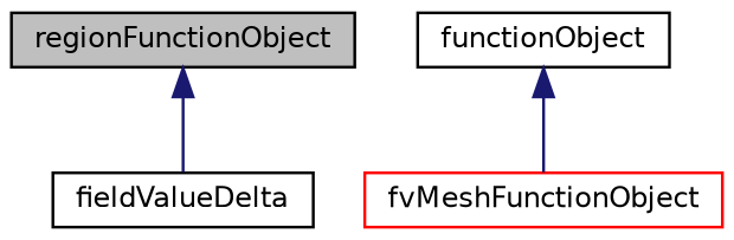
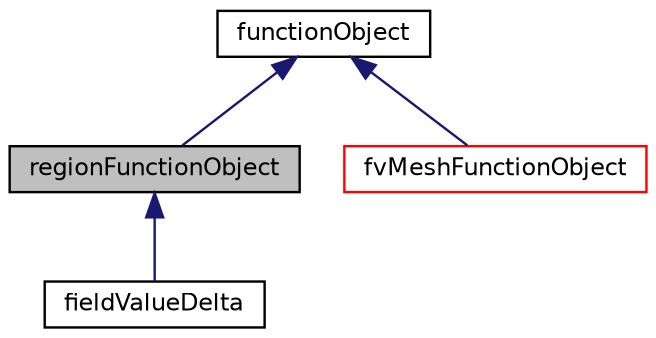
  digraph {
    node [color=black fontname=Helvetica fontsize=10 shape=record]
    edge [color=midnightblue dir=back fontname=Helvetica fontsize=10 labelfontname=Helvetica labelfontsize=10 style=solid]
    n1 [fillcolor=grey75 fontcolor=black height=0.2 label=regionFunctionObject style=filled width=0.4]
    n2 [height=0.2 label=fieldValueDelta width=0.4]
    n3 [color=red height=0.2 label=fvMeshFunctionObject width=0.4]
    n4 [height=0.2 label=functionObject width=0.4]
    n1 -> n2
+   n4 -> n1
    n4 -> n3
  }
